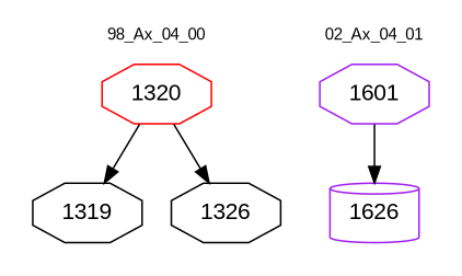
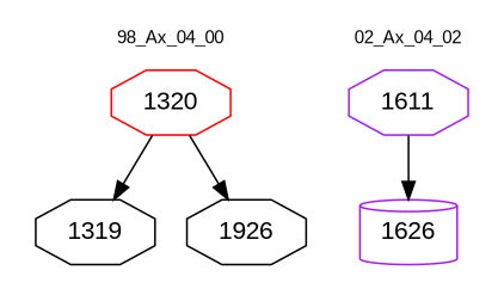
  digraph {
    fontname="Liberation Sans"
    node [color=black fontname="Liberation Sans" shape=octagon]
    edge [color=black fontname="Liberation Sans"]
    n1 [color=red label=1320]
    n2 [label=1319]
-   n3 [label=1326]
-   n4 [color=purple label=1601]
+   n3 [label=1926]
+   n4 [color=purple label=1611]
    n5 [color=purple label=1626 shape=cylinder]
    subgraph cluster_1 {
      color=white
      fontsize=10
      label="98_Ax_04_00"
      n1
      n2
      n3
    }
    subgraph cluster_2 {
      color=white
      fontsize=10
-     label="02_Ax_04_01"
+     label="02_Ax_04_02"
      n4
      n5
    }
    n1 -> n2
    n1 -> n3
    n4 -> n5
  }
